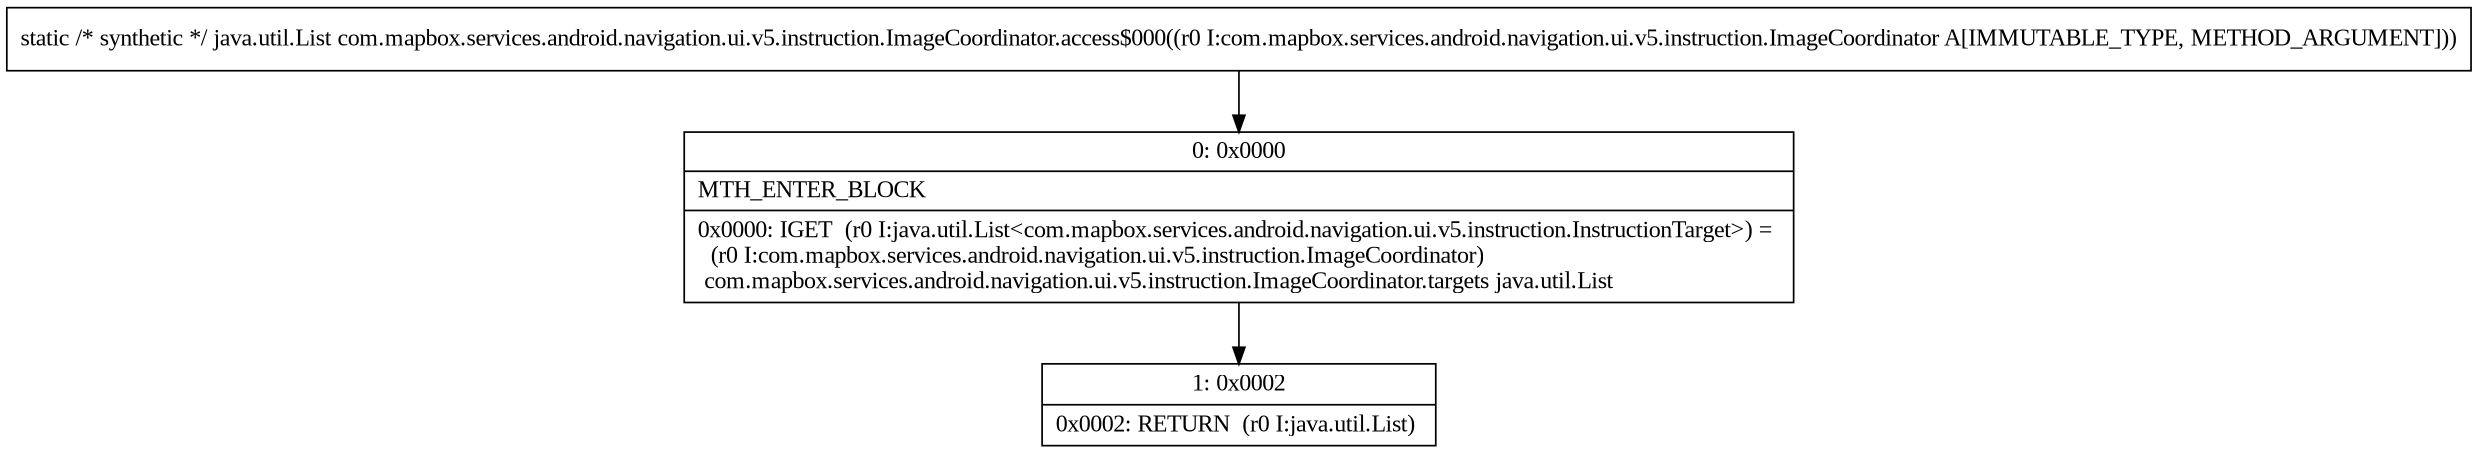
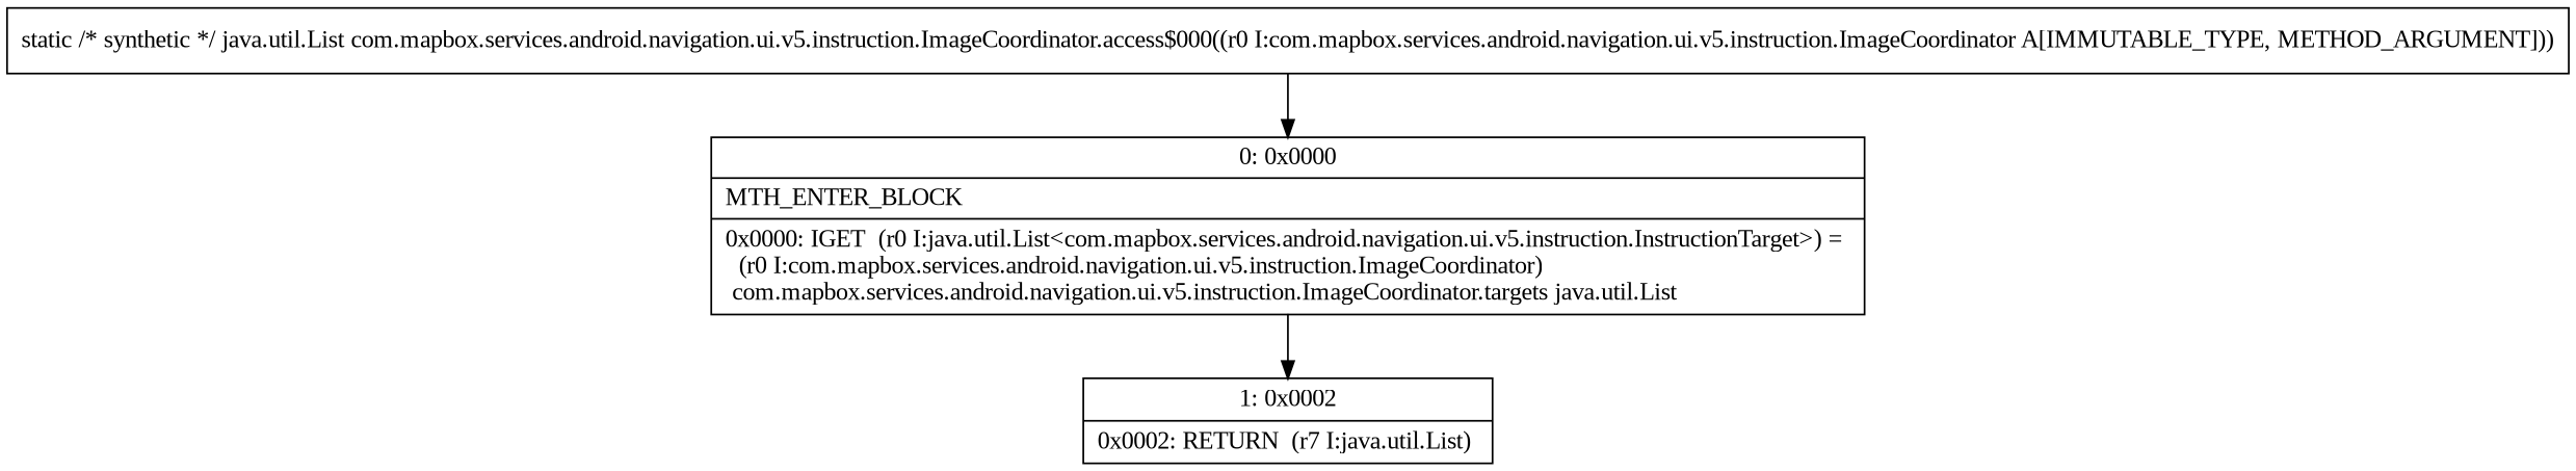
  digraph {
    fontname="Liberation Serif"
    node [shape=record fontname="Liberation Serif"]
    edge [fontname="Liberation Serif"]
    n1 [label="{0\:\ 0x0000|MTH_ENTER_BLOCK\l|0x0000: IGET  (r0 I:java.util.List\<com.mapbox.services.android.navigation.ui.v5.instruction.InstructionTarget\>) = \l  (r0 I:com.mapbox.services.android.navigation.ui.v5.instruction.ImageCoordinator)\l com.mapbox.services.android.navigation.ui.v5.instruction.ImageCoordinator.targets java.util.List \l}"]
-   n2 [label="{1\:\ 0x0002|0x0002: RETURN  (r0 I:java.util.List) \l}"]
+   n2 [label="{1\:\ 0x0002|0x0002: RETURN  (r7 I:java.util.List) \l}"]
    n3 [label="{static \/* synthetic *\/ java.util.List com.mapbox.services.android.navigation.ui.v5.instruction.ImageCoordinator.access$000((r0 I:com.mapbox.services.android.navigation.ui.v5.instruction.ImageCoordinator A[IMMUTABLE_TYPE, METHOD_ARGUMENT])) }"]
    n1 -> n2
    n3 -> n1
  }
